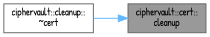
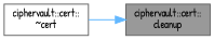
  digraph {
    rankdir=RL
    fontname="Patrick Hand"
    node [fontname="Patrick Hand" fontsize=10 shape=box style=filled]
    n1 [color=gray40 fillcolor=grey60 fontcolor=black height=0.2 label="ciphervault::cert::\lcleanup" width=0.4]
-   n2 [color=grey40 fillcolor=white height=0.2 label="ciphervault::cleanup::\l~cert" width=0.4]
+   n2 [color=grey40 fillcolor=white height=0.2 label="ciphervault::cert::\l~cert" width=0.4]
    n1 -> n2 [color=steelblue1 dir=back fontname="Patrick Hand" fontsize=10 labelfontname=Helvetica labelfontsize=10 style=solid]
  }
